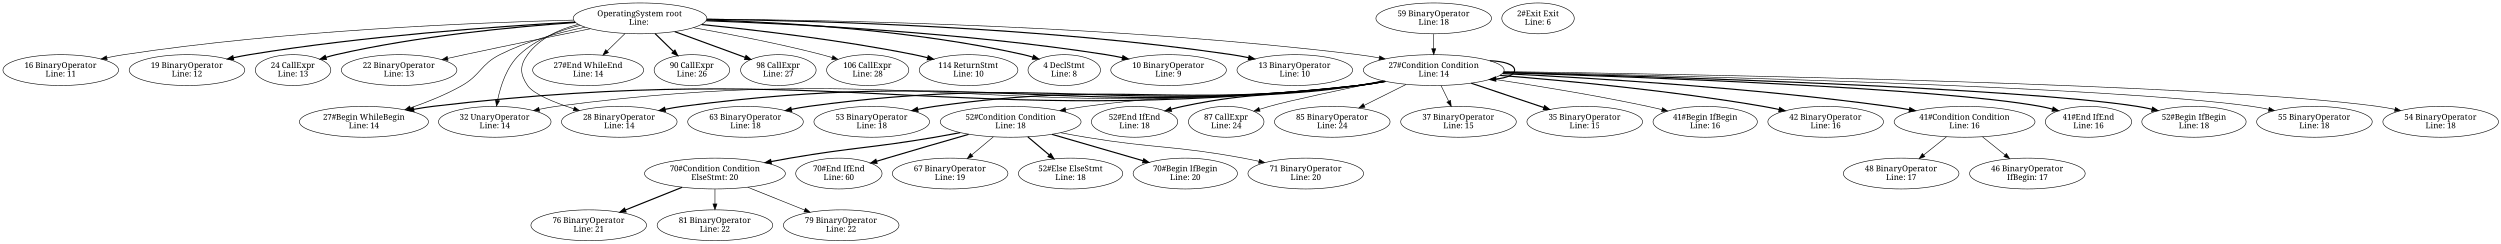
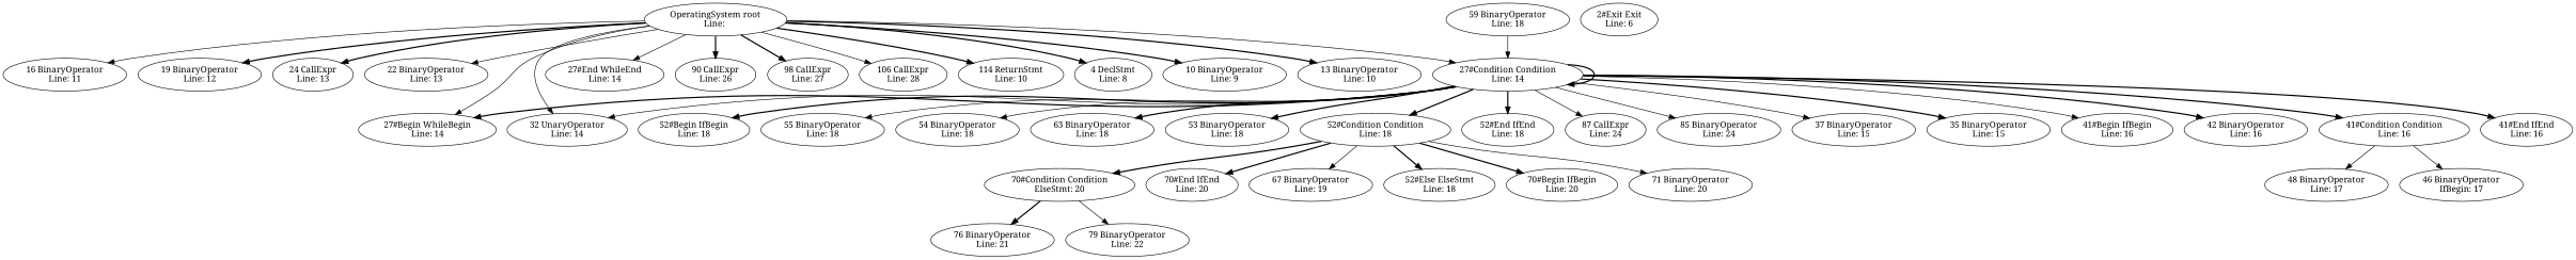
  digraph {
    fontname="Noto Serif"
    node [fontname="Noto Serif"]
    edge [fontname="Noto Serif" style=bold]
    n1 [label="OperatingSystem root\lLine: "]
    n2 [label="4 DeclStmt\lLine: 8"]
    n3 [label="10 BinaryOperator\lLine: 9"]
    n4 [label="13 BinaryOperator\lLine: 10"]
    n5 [label="16 BinaryOperator\lLine: 11"]
    n6 [label="19 BinaryOperator\lLine: 12"]
    n7 [label="24 CallExpr\lLine: 13"]
    n8 [label="22 BinaryOperator\lLine: 13"]
    n9 [label="27#Begin WhileBegin\lLine: 14"]
    n10 [label="32 UnaryOperator\lLine: 14"]
-   n11 [label="28 BinaryOperator\lLine: 14"]
    n12 [label="27#Condition Condition\lLine: 14"]
    n13 [label="27#End WhileEnd\lLine: 14"]
    n14 [label="90 CallExpr\lLine: 26"]
    n15 [label="98 CallExpr\lLine: 27"]
    n16 [label="106 CallExpr\lLine: 28"]
    n17 [label="114 ReturnStmt\lLine: 10"]
    n18 [label="37 BinaryOperator\lLine: 15"]
    n19 [label="35 BinaryOperator\lLine: 15"]
    n20 [label="41#Begin IfBegin\lLine: 16"]
    n21 [label="42 BinaryOperator\lLine: 16"]
    n22 [label="41#Condition Condition\lLine: 16"]
    n23 [label="41#End IfEnd\lLine: 16"]
    n24 [label="52#Begin IfBegin\lLine: 18"]
    n25 [label="55 BinaryOperator\lLine: 18"]
    n26 [label="54 BinaryOperator\lLine: 18"]
    n27 [label="63 BinaryOperator\lLine: 18"]
    n28 [label="53 BinaryOperator\lLine: 18"]
    n29 [label="52#Condition Condition\lLine: 18"]
    n30 [label="52#End IfEnd\lLine: 18"]
    n31 [label="87 CallExpr\lLine: 24"]
    n32 [label="85 BinaryOperator\lLine: 24"]
    n33 [label="48 BinaryOperator\lLine: 17"]
    n34 [label="46 BinaryOperator\lIfBegin: 17"]
    n35 [label="59 BinaryOperator\lLine: 18"]
    n36 [label="67 BinaryOperator\lLine: 19"]
    n37 [label="52#Else ElseStmt\lLine: 18"]
    n38 [label="70#Begin IfBegin\lLine: 20"]
    n39 [label="71 BinaryOperator\lLine: 20"]
    n40 [label="70#Condition Condition\lElseStmt: 20"]
-   n41 [label="70#End IfEnd\lLine: 60"]
+   n41 [label="70#End IfEnd\lLine: 20"]
    n42 [label="76 BinaryOperator\lLine: 21"]
-   n43 [label="81 BinaryOperator\lLine: 22"]
    n44 [label="79 BinaryOperator\lLine: 22"]
    n45 [label="2#Exit Exit\lLine: 6"]
    n1 -> n2
    n1 -> n3
    n1 -> n4
    n1 -> n5 [style=solid]
    n1 -> n6
    n1 -> n7
    n1 -> n8 [style=solid]
    n1 -> n9 [style=solid]
    n1 -> n10 [style=solid]
-   n1 -> n11 [style=solid]
    n1 -> n12 [style=solid]
    n1 -> n13 [style=solid]
    n1 -> n14
    n1 -> n15
    n1 -> n16 [style=solid]
    n1 -> n17
    n12 -> n9
    n12 -> n10 [style=solid]
-   n12 -> n11
    n12 -> n12
    n12 -> n18 [style=solid]
    n12 -> n19
    n12 -> n20 [style=solid]
    n12 -> n21
    n12 -> n22
    n12 -> n23
    n12 -> n24
    n12 -> n25 [style=solid]
    n12 -> n26 [style=solid]
    n12 -> n27
    n12 -> n28
-   n12 -> n29 [style=solid]
+   n12 -> n29
    n12 -> n30
    n12 -> n31 [style=solid]
    n12 -> n32 [style=solid]
    n22 -> n33 [style=solid]
    n22 -> n34 [style=solid]
    n29 -> n36 [style=solid]
    n29 -> n37
    n29 -> n38
    n29 -> n39 [style=solid]
    n29 -> n40
    n29 -> n41
    n35 -> n12 [style=solid]
    n40 -> n42
-   n40 -> n43 [style=solid]
    n40 -> n44 [style=solid]
  }
